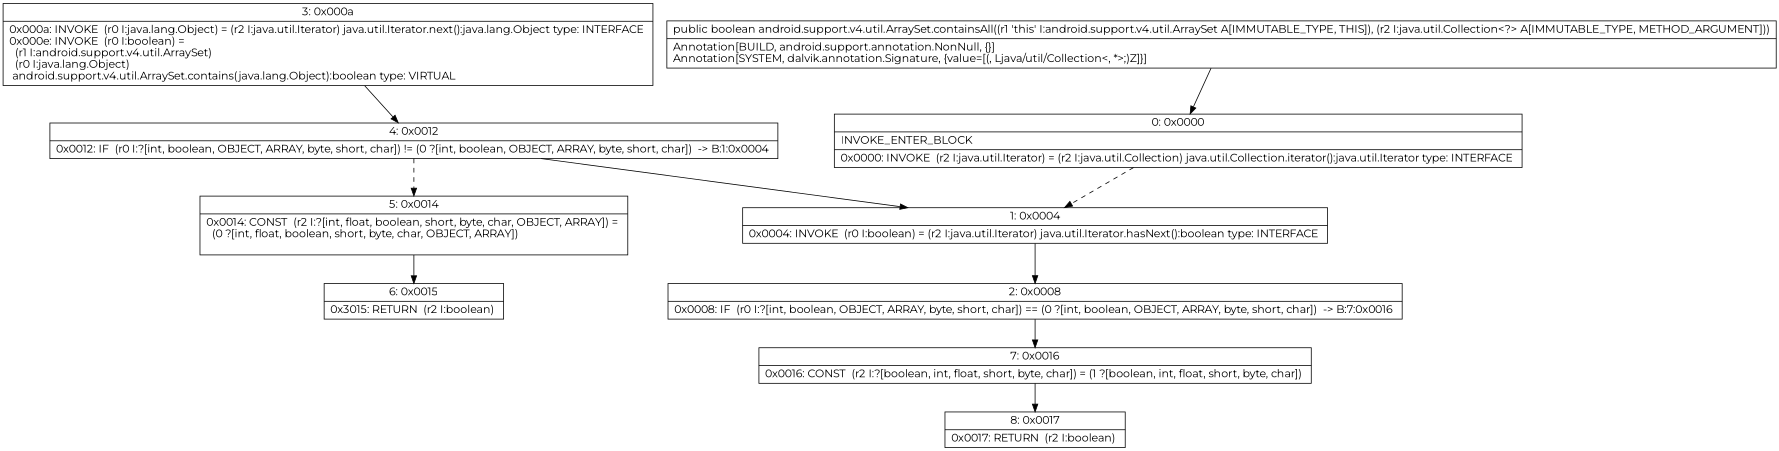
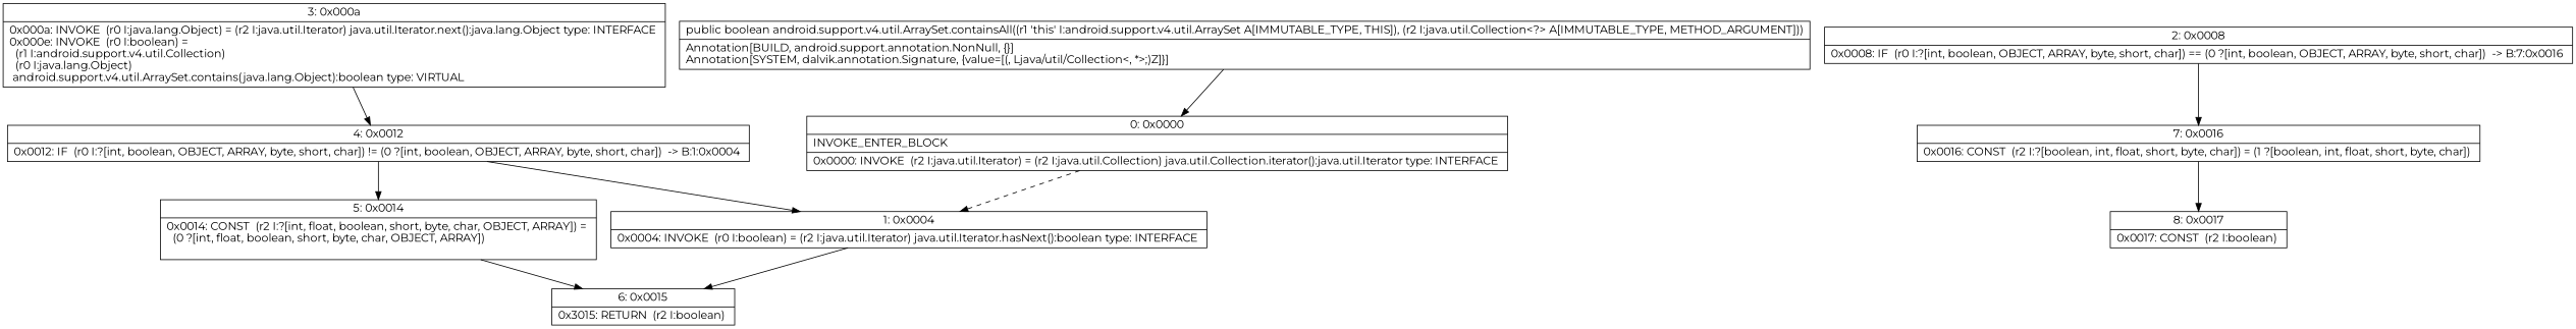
  digraph {
    fontname=Montserrat
    node [fontname=Montserrat shape=record]
    edge [fontname=Montserrat]
    n1 [label="{0\:\ 0x0000|INVOKE_ENTER_BLOCK\l|0x0000: INVOKE  (r2 I:java.util.Iterator) = (r2 I:java.util.Collection) java.util.Collection.iterator():java.util.Iterator type: INTERFACE \l}"]
    n2 [label="{1\:\ 0x0004|0x0004: INVOKE  (r0 I:boolean) = (r2 I:java.util.Iterator) java.util.Iterator.hasNext():boolean type: INTERFACE \l}"]
    n3 [label="{2\:\ 0x0008|0x0008: IF  (r0 I:?[int, boolean, OBJECT, ARRAY, byte, short, char]) == (0 ?[int, boolean, OBJECT, ARRAY, byte, short, char])  \-\> B:7:0x0016 \l}"]
    n4 [label="{7\:\ 0x0016|0x0016: CONST  (r2 I:?[boolean, int, float, short, byte, char]) = (1 ?[boolean, int, float, short, byte, char]) \l}"]
-   n5 [label="{3\:\ 0x000a|0x000a: INVOKE  (r0 I:java.lang.Object) = (r2 I:java.util.Iterator) java.util.Iterator.next():java.lang.Object type: INTERFACE \l0x000e: INVOKE  (r0 I:boolean) = \l  (r1 I:android.support.v4.util.ArraySet)\l  (r0 I:java.lang.Object)\l android.support.v4.util.ArraySet.contains(java.lang.Object):boolean type: VIRTUAL \l}"]
+   n5 [label="{3\:\ 0x000a|0x000a: INVOKE  (r0 I:java.lang.Object) = (r2 I:java.util.Iterator) java.util.Iterator.next():java.lang.Object type: INTERFACE \l0x000e: INVOKE  (r0 I:boolean) = \l  (r1 I:android.support.v4.util.Collection)\l  (r0 I:java.lang.Object)\l android.support.v4.util.ArraySet.contains(java.lang.Object):boolean type: VIRTUAL \l}"]
    n6 [label="{4\:\ 0x0012|0x0012: IF  (r0 I:?[int, boolean, OBJECT, ARRAY, byte, short, char]) != (0 ?[int, boolean, OBJECT, ARRAY, byte, short, char])  \-\> B:1:0x0004 \l}"]
-   n7 [label="{8\:\ 0x0017|0x0017: RETURN  (r2 I:boolean) \l}"]
+   n7 [label="{8\:\ 0x0017|0x0017: CONST  (r2 I:boolean) \l}"]
    n8 [label="{5\:\ 0x0014|0x0014: CONST  (r2 I:?[int, float, boolean, short, byte, char, OBJECT, ARRAY]) = \l  (0 ?[int, float, boolean, short, byte, char, OBJECT, ARRAY])\l \l}"]
    n9 [label="{6\:\ 0x0015|0x3015: RETURN  (r2 I:boolean) \l}"]
    n10 [label="{public boolean android.support.v4.util.ArraySet.containsAll((r1 'this' I:android.support.v4.util.ArraySet A[IMMUTABLE_TYPE, THIS]), (r2 I:java.util.Collection\<?\> A[IMMUTABLE_TYPE, METHOD_ARGUMENT]))  | Annotation[BUILD, android.support.annotation.NonNull, \{\}]\lAnnotation[SYSTEM, dalvik.annotation.Signature, \{value=[(, Ljava\/util\/Collection\<, *\>;)Z]\}]\l}"]
    n1 -> n2 [style=dashed]
-   n2 -> n3
+   n2 -> n9
    n3 -> n4
    n4 -> n7
    n5 -> n6
    n6 -> n2
-   n6 -> n8 [style=dashed]
+   n6 -> n8 [style=solid]
    n8 -> n9
    n10 -> n1
  }
